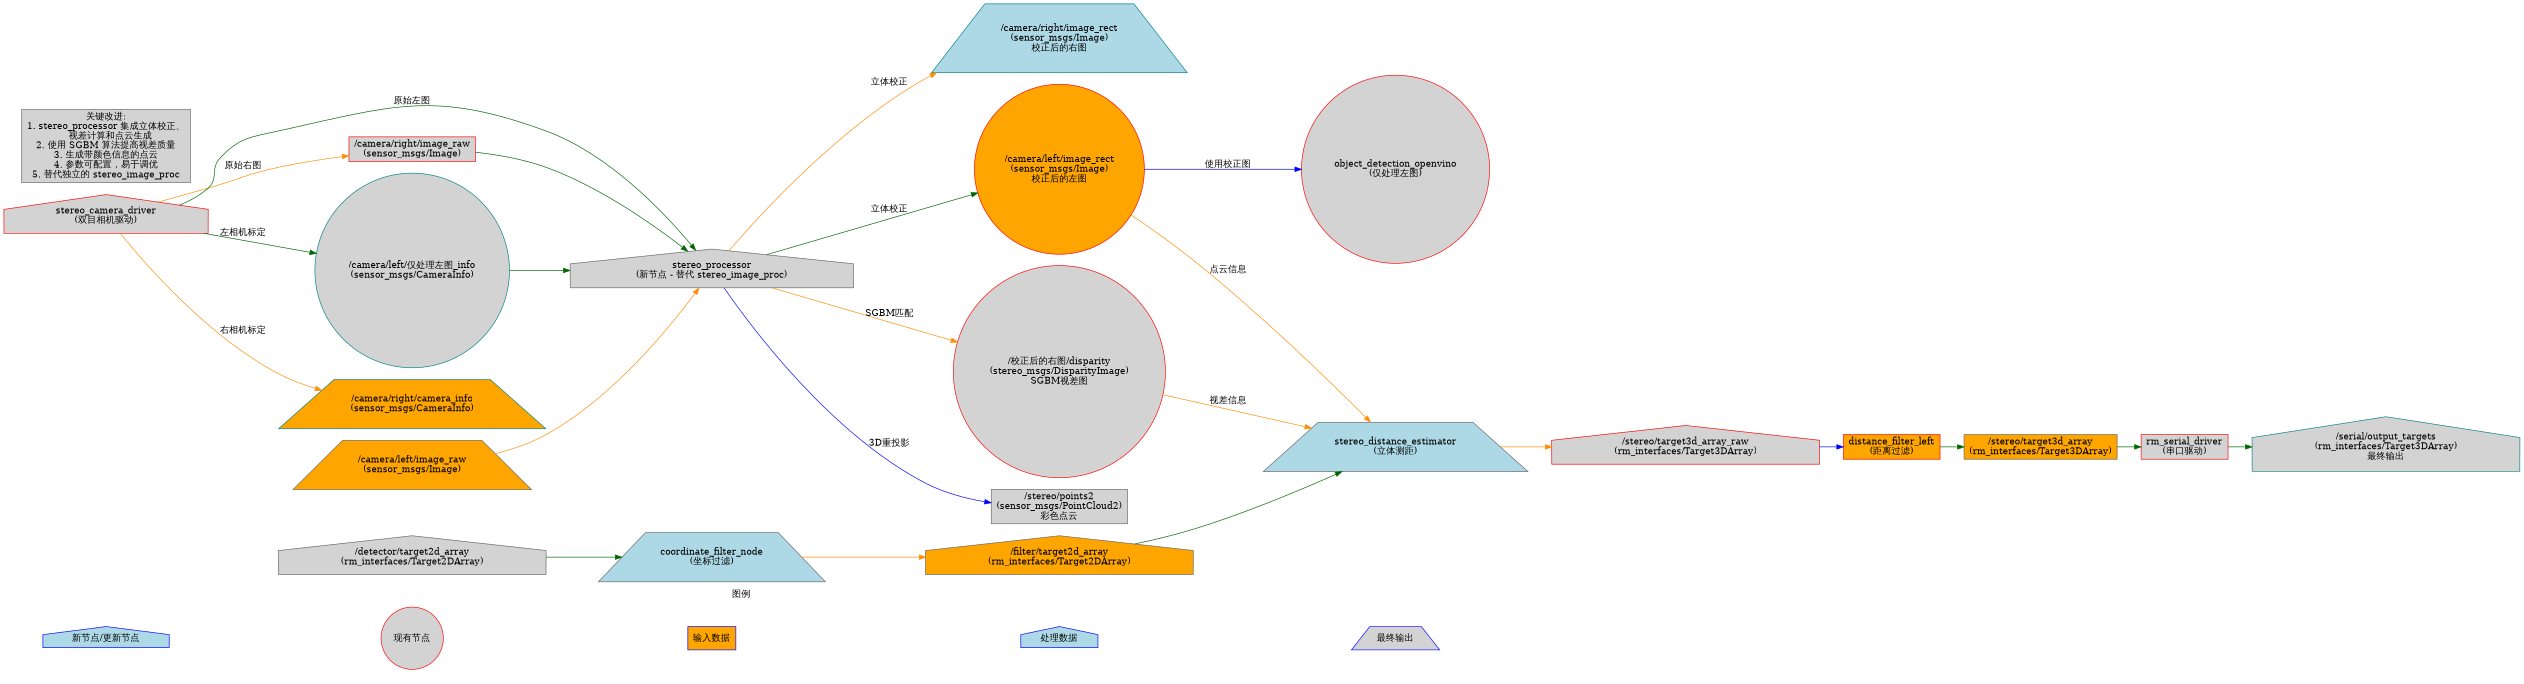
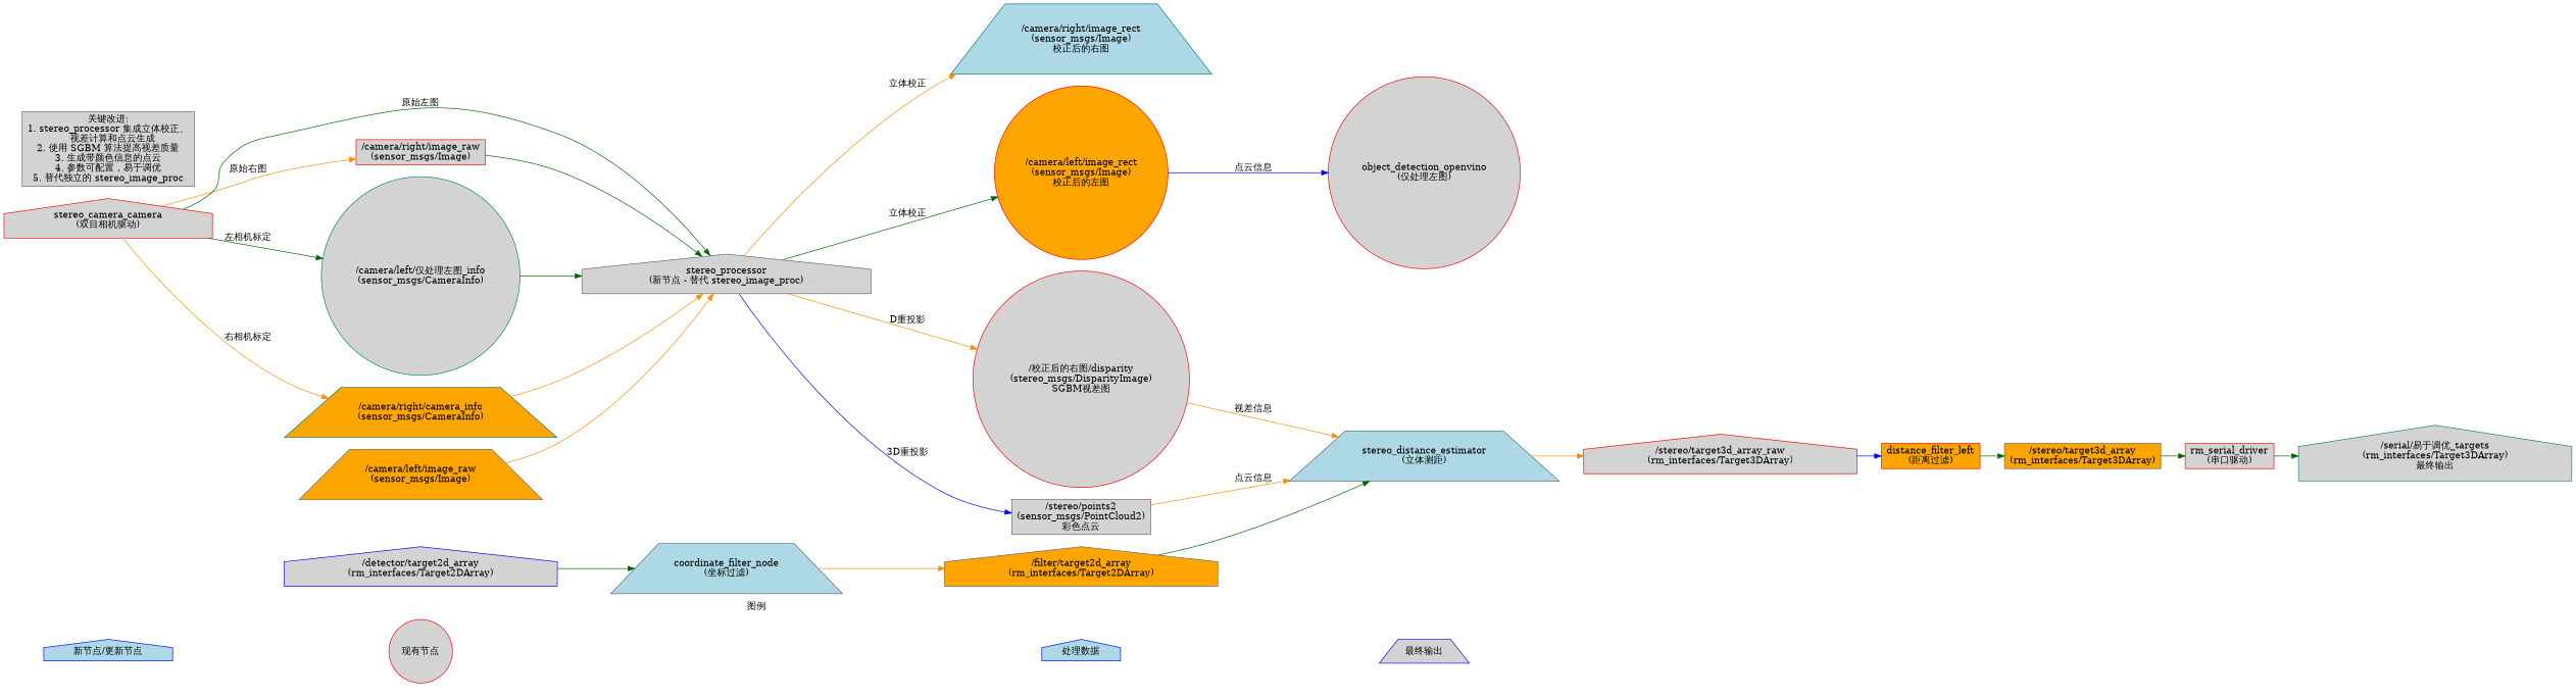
  digraph {
    rankdir=LR
    node [color=red fillcolor=lightgrey shape=house style=filled]
    edge [color=darkorange]
    n1 [color=blue fillcolor=lightblue label="新节点/更新节点"]
    n2 [label="现有节点" shape=circle]
-   n3 [color=blue fillcolor=orange label="输入数据" shape=box]
    n4 [color=blue fillcolor=lightblue label="处理数据"]
    n5 [color=blue label="最终输出" shape=trapezium]
-   n6 [label="stereo_camera_driver\n(双目相机驱动)"]
+   n6 [label="stereo_camera_camera\n(双目相机驱动)"]
    n7 [label="/camera/right/image_raw\n(sensor_msgs/Image)" shape=box]
    n8 [color=teal label="/camera/left/仅处理左图_info\n(sensor_msgs/CameraInfo)" shape=circle]
    n9 [color=teal fillcolor=orange label="/camera/right/camera_info\n(sensor_msgs/CameraInfo)" shape=trapezium]
    n10 [color=gray40 label="stereo_processor\n(新节点 - 替代 stereo_image_proc)"]
    n11 [color=gray40 fillcolor=orange label="/camera/left/image_raw\n(sensor_msgs/Image)" shape=trapezium]
    n12 [fillcolor=orange label="/camera/left/image_rect\n(sensor_msgs/Image)\n校正后的左图" shape=circle]
    n13 [color=teal fillcolor=lightblue label="/camera/right/image_rect\n(sensor_msgs/Image)\n校正后的右图" shape=trapezium]
    n14 [label="/校正后的右图/disparity\n(stereo_msgs/DisparityImage)\nSGBM视差图" shape=circle]
    n15 [color=gray40 label="/stereo/points2\n(sensor_msgs/PointCloud2)\n彩色点云" shape=box]
    n16 [label="object_detection_openvino\n(仅处理左图)" shape=circle]
    n17 [color=gray40 fillcolor=lightblue label="stereo_distance_estimator\n(立体测距)" shape=trapezium]
-   n18 [color=gray40 label="/detector/target2d_array\n(rm_interfaces/Target2DArray)"]
+   n18 [color=blue label="/detector/target2d_array\n(rm_interfaces/Target2DArray)"]
    n19 [color=gray40 fillcolor=lightblue label="coordinate_filter_node\n(坐标过滤)" shape=trapezium]
    n20 [color=gray40 fillcolor=orange label="/filter/target2d_array\n(rm_interfaces/Target2DArray)"]
    n21 [label="/stereo/target3d_array_raw\n(rm_interfaces/Target3DArray)"]
    n22 [fillcolor=orange label="distance_filter_left\n(距离过滤)" shape=box]
    n23 [color=gray40 fillcolor=orange label="/stereo/target3d_array\n(rm_interfaces/Target3DArray)" shape=box]
    n24 [label="rm_serial_driver\n(串口驱动)" shape=box]
-   n25 [color=teal label="/serial/output_targets\n(rm_interfaces/Target3DArray)\n最终输出"]
+   n25 [color=teal label="/serial/易于调优_targets\n(rm_interfaces/Target3DArray)\n最终输出"]
    n26 [color=gray40 label="关键改进:\n1. stereo_processor 集成立体校正、\n   视差计算和点云生成\n2. 使用 SGBM 算法提高视差质量\n3. 生成带颜色信息的点云\n4. 参数可配置，易于调优\n5. 替代独立的 stereo_image_proc\n" shape=box]
    subgraph cluster_1 {
      color=white
      label="图例"
      style=filled
      n1
      n2
-     n3
      n4
      n5
    }
    n1 -> n2 [style=invis color=""]
-   n2 -> n3 [style=invis color=""]
-   n3 -> n4 [style=invis color=""]
    n4 -> n5 [style=invis color=""]
    n6 -> n7 [label="原始右图"]
    n6 -> n8 [color=darkgreen label="左相机标定"]
    n6 -> n9 [label="右相机标定"]
    n6 -> n10 [color=darkgreen label="原始左图"]
    n7 -> n10 [color=darkgreen]
    n8 -> n10 [color=darkgreen]
+   n9 -> n10
    n10 -> n12 [color=darkgreen label="立体校正"]
    n10 -> n13 [label="立体校正"]
-   n10 -> n14 [label="SGBM匹配"]
+   n10 -> n14 [label="D重投影"]
    n10 -> n15 [color=blue label="3D重投影"]
    n11 -> n10
-   n12 -> n16 [color=blue label="使用校正图"]
+   n12 -> n16 [color=blue label="点云信息"]
    n14 -> n17 [label="视差信息"]
-   n12 -> n17 [label="点云信息"]
+   n15 -> n17 [label="点云信息"]
    n17 -> n21
    n18 -> n19 [color=darkgreen]
    n19 -> n20
    n20 -> n17 [color=darkgreen]
    n21 -> n22 [color=blue]
    n22 -> n23 [color=darkgreen]
    n23 -> n24 [color=darkgreen]
    n24 -> n25 [color=darkgreen]
  }
